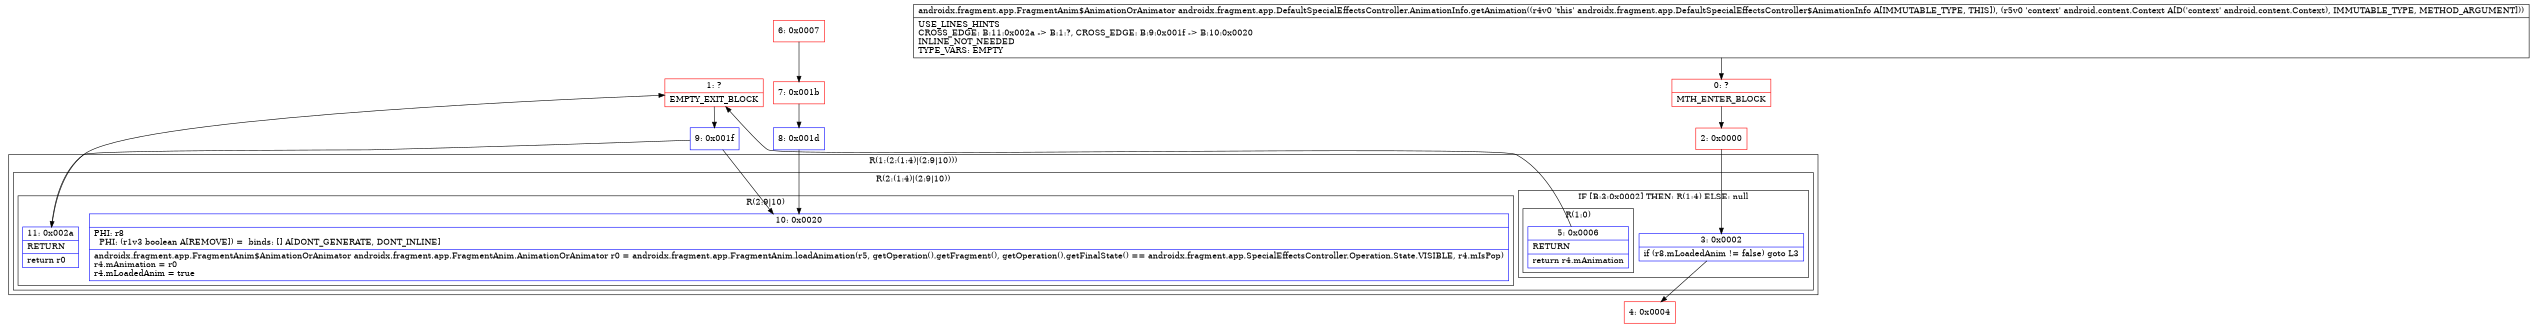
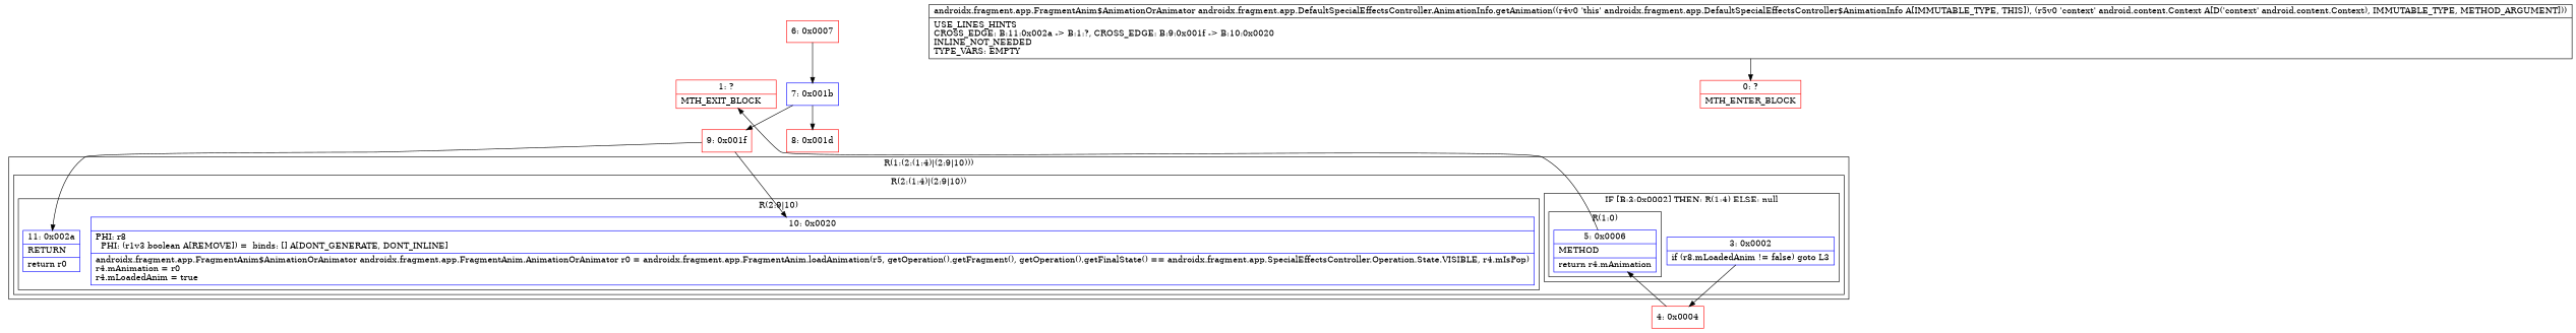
  digraph {
    node [color=red shape=record]
-   n1 [color=blue label="{5\:\ 0x0006|RETURN\l|return r4.mAnimation\l}"]
+   n1 [color=blue label="{5\:\ 0x0006|METHOD\l|return r4.mAnimation\l}"]
    n2 [color=blue label="{3\:\ 0x0002|if (r8.mLoadedAnim != false) goto L3\l}"]
    n3 [color=blue label="{10\:\ 0x0020|PHI: r8 \l  PHI: (r1v3 boolean A[REMOVE]) =  binds: [] A[DONT_GENERATE, DONT_INLINE]\l|androidx.fragment.app.FragmentAnim$AnimationOrAnimator androidx.fragment.app.FragmentAnim.AnimationOrAnimator r0 = androidx.fragment.app.FragmentAnim.loadAnimation(r5, getOperation().getFragment(), getOperation().getFinalState() == androidx.fragment.app.SpecialEffectsController.Operation.State.VISIBLE, r4.mIsPop)\lr4.mAnimation = r0\lr4.mLoadedAnim = true\l}"]
    n4 [color=blue label="{11\:\ 0x002a|RETURN\l|return r0\l}"]
-   n5 [label="{1\:\ ?|EMPTY_EXIT_BLOCK\l}"]
+   n5 [label="{1\:\ ?|MTH_EXIT_BLOCK\l}"]
    n6 [label="{4\:\ 0x0004}"]
    n7 [label="{6\:\ 0x0007}"]
-   n8 [label="{7\:\ 0x001b}"]
+   n8 [color=blue label="{7\:\ 0x001b}"]
    n9 [label="{0\:\ ?|MTH_ENTER_BLOCK\l}"]
-   n10 [label="{2\:\ 0x0000}"]
-   n11 [color=blue label="{8\:\ 0x001d}"]
-   n12 [color=blue label="{9\:\ 0x001f}"]
+   n11 [label="{8\:\ 0x001d}"]
+   n12 [label="{9\:\ 0x001f}"]
    n13 [label="{androidx.fragment.app.FragmentAnim$AnimationOrAnimator androidx.fragment.app.DefaultSpecialEffectsController.AnimationInfo.getAnimation((r4v0 'this' androidx.fragment.app.DefaultSpecialEffectsController$AnimationInfo A[IMMUTABLE_TYPE, THIS]), (r5v0 'context' android.content.Context A[D('context' android.content.Context), IMMUTABLE_TYPE, METHOD_ARGUMENT]))  | USE_LINES_HINTS\lCROSS_EDGE: B:11:0x002a \-\> B:1:?, CROSS_EDGE: B:9:0x001f \-\> B:10:0x0020\lINLINE_NOT_NEEDED\lTYPE_VARS: EMPTY\l}" color=""]
    subgraph cluster_1 {
      label="R(1:(2:(1:4)|(2:9|10)))"
      subgraph cluster_2 {
        label="R(2:(1:4)|(2:9|10))"
        subgraph cluster_3 {
          label="IF [B:3:0x0002] THEN: R(1:4) ELSE: null"
          n2
          subgraph cluster_4 {
            label="R(1:0)"
            n1
          }
        }
        subgraph cluster_5 {
          label="R(2:9|10)"
          n3
          n4
        }
      }
    }
    n1 -> n5
    n2 -> n6
-   n4 -> n5
+   n6 -> n1
    n7 -> n8
    n8 -> n11
-   n5 -> n12
-   n9 -> n10
-   n10 -> n2
-   n11 -> n3
+   n8 -> n12
    n12 -> n3
    n12 -> n4
    n13 -> n9
  }
